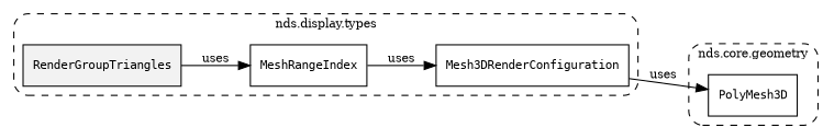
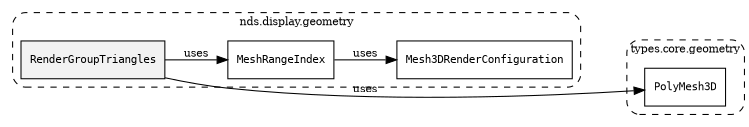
  digraph {
    fontname="DejaVu Serif"
    fontsize=10
    rankdir=LR
    node [fontname="DejaVu Serif" fontsize=10 shape=box]
    edge [fontname="DejaVu Serif" fontsize=10]
    n1 [fillcolor="#0000000D" label=<<font face="monospace"><table align="center" border="0" cellspacing="0" cellpadding="0"><tr><td href="../../../content/packages/nds.display.types.html#Structure-RenderGroupTriangles" title="Structure defined in nds.display.types">RenderGroupTriangles</td></tr></table></font>> style=filled]
    n2 [label=<<font face="monospace"><table align="center" border="0" cellspacing="0" cellpadding="0"><tr><td href="../../../content/packages/nds.display.types.html#Structure-Mesh3DRenderConfiguration" title="Structure defined in nds.display.types">Mesh3DRenderConfiguration</td></tr></table></font>>]
    n3 [label=<<font face="monospace"><table align="center" border="0" cellspacing="0" cellpadding="0"><tr><td href="../../../content/packages/nds.display.types.html#Subtype-MeshRangeIndex" title="Subtype defined in nds.display.types">MeshRangeIndex</td></tr></table></font>>]
    n4 [label=<<font face="monospace"><table align="center" border="0" cellspacing="0" cellpadding="0"><tr><td href="../../../content/packages/nds.core.geometry.html#Structure-PolyMesh3D" title="Structure defined in nds.core.geometry">PolyMesh3D</td></tr></table></font>>]
    subgraph cluster_1 {
-     label="nds.display.types"
+     label="nds.display.geometry"
      style="dashed, rounded"
      n1
      n2
      n3
    }
    subgraph cluster_2 {
-     label="nds.core.geometry"
+     label="types.core.geometry"
      style="dashed, rounded"
      n4
    }
    n1 -> n3 [label=uses]
-   n2 -> n4 [label=uses]
+   n1 -> n4 [label=uses]
    n3 -> n2 [label=uses]
  }
